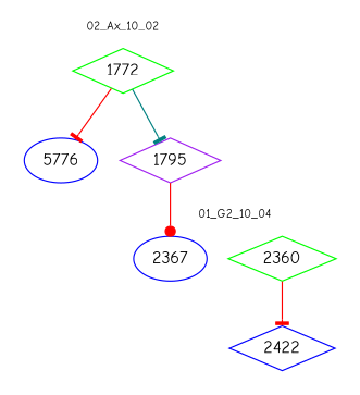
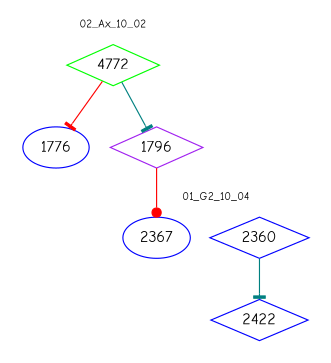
  digraph {
    fontname="Comic Neue"
    node [color=blue fontname="Comic Neue" shape=diamond]
    edge [arrowhead=tee color=red fontname="Comic Neue"]
-   n1 [color=green label=1772]
-   n2 [label=5776 shape=ellipse]
-   n3 [color=purple label=1795]
-   n4 [color=green label=2360]
+   n1 [color=green label=4772]
+   n2 [label=1776 shape=ellipse]
+   n3 [color=purple label=1796]
+   n4 [label=2360]
    n5 [label=2367 shape=ellipse]
    n6 [label=2422]
    subgraph cluster_1 {
      color=white
      fontsize=10
      label="02_Ax_10_02"
      n1
      n2
      n3
    }
    subgraph cluster_2 {
      color=white
      fontsize=10
      label="01_G2_10_04"
      n4
      n5
      n6
    }
    n1 -> n2
    n1 -> n3 [color=teal]
    n3 -> n5 [arrowhead=dot]
-   n4 -> n6
+   n4 -> n6 [color=teal]
  }
